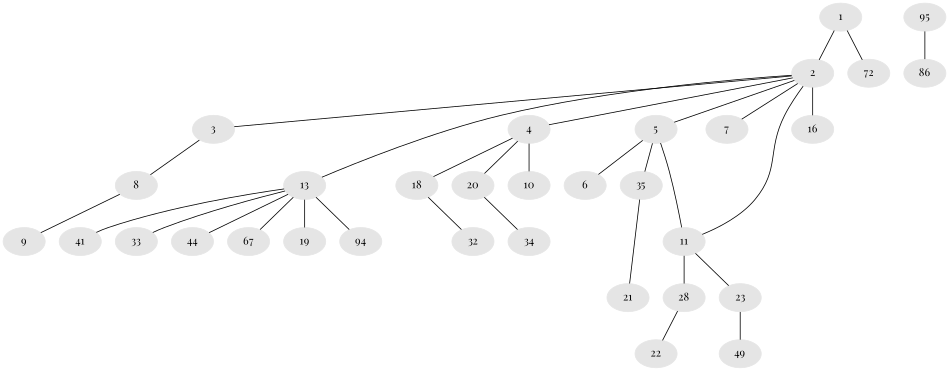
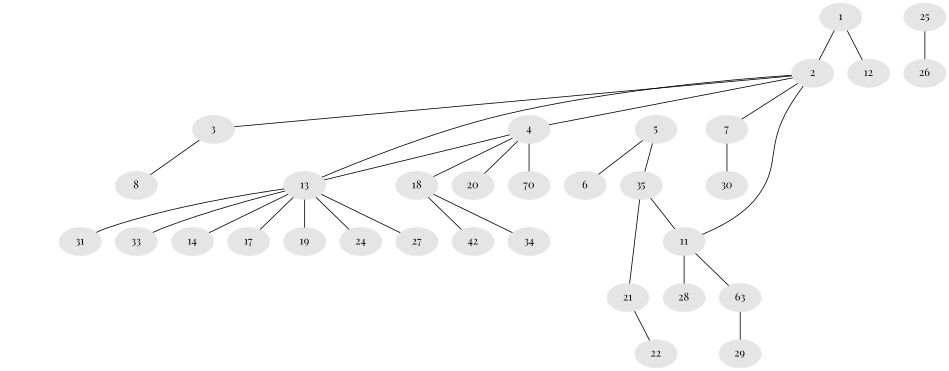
  graph {
    fontname="Playfair Display"
    node [color=gray90 fontname="Playfair Display" style=filled]
    edge [fontname="Playfair Display" weight=1.0]
    1
    2
-   12 [label=72]
+   12
    3
    4
    5
    7
    11
    13
-   16
    8
-   10
+   10 [label=70]
    18
    20
    6
    n16 [label=35]
-   23
+   30
+   23 [label=63]
    28
-   14 [label=44]
-   17 [label=67]
+   14
+   17
    19
-   24 [label=94]
-   31 [label=41]
+   24
+   27
+   31
    33
-   25 [label=95]
-   26 [label=86]
-   9
-   32
+   25
+   26
+   32 [label=42]
    34
    21
-   29 [label=49]
+   29
    22
    1 -- 2
    1 -- 12
    2 -- 3
    2 -- 4
-   2 -- 5
    2 -- 7
    2 -- 11
    2 -- 13
-   2 -- 16 [weight=8.0]
    3 -- 8
+   4 -- 13
    4 -- 10 [weight=7.0]
    4 -- 18
    4 -- 20
-   5 -- 11
+   n16 -- 11
    5 -- 6
    5 -- n16
+   7 -- 30
    11 -- 23
    11 -- 28
    13 -- 14
    13 -- 17
    13 -- 19
    13 -- 24
+   13 -- 27
    13 -- 31
    13 -- 33
-   8 -- 9
    18 -- 32
-   20 -- 34
+   18 -- 34
    n16 -- 21
    23 -- 29
    25 -- 26
-   28 -- 22 [weight=2.0]
+   21 -- 22 [weight=2.0]
  }
